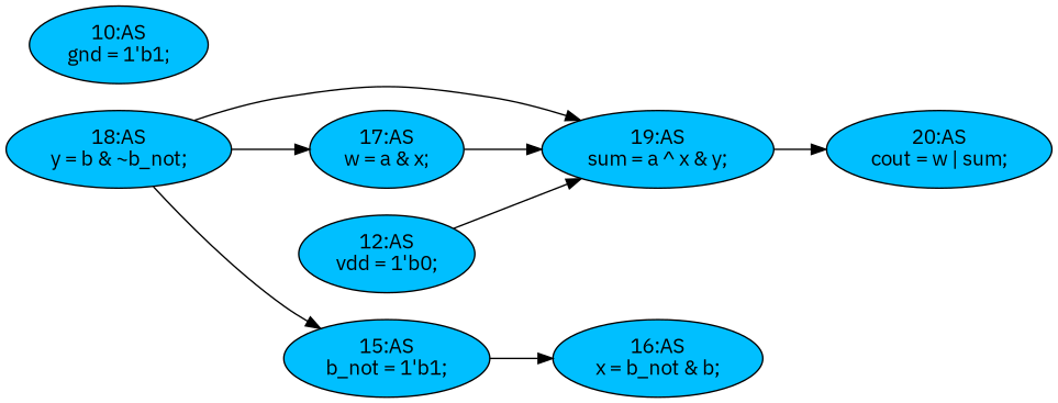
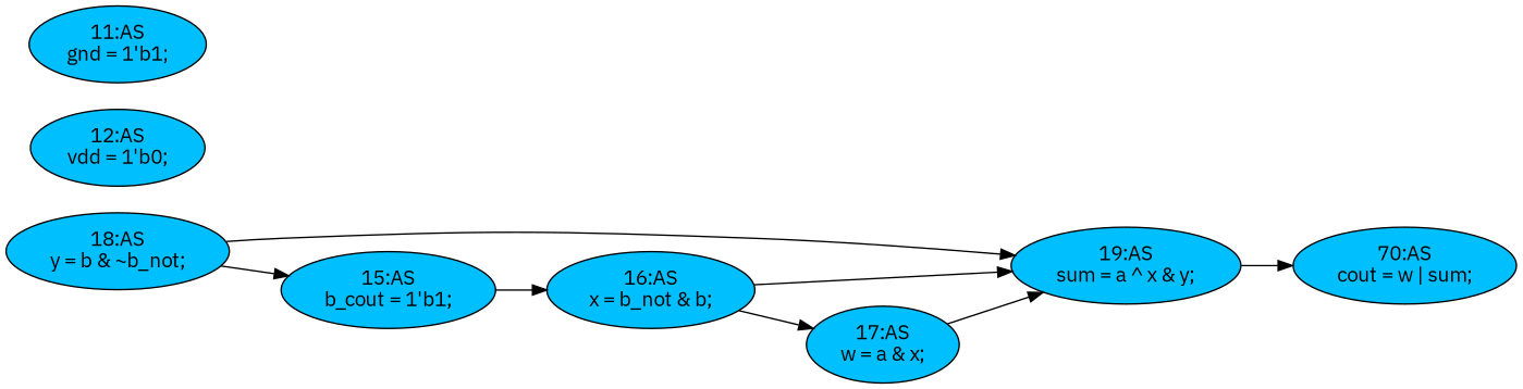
  strict digraph {
    fontname="IBM Plex Sans"
    rankdir=LR
    node [fillcolor=deepskyblue fontname="IBM Plex Sans" statements="[]" style=filled typ=Assign use_var="[]"]
    edge [fontname="IBM Plex Sans"]
    n1 [ast="<pyverilog.vparser.ast.Assign object at 0x7fd48be7d4d0>" def_var="['y']" label="18:AS\ny = b & ~b_not;" use_var="['b', 'b_not']"]
    n2 [ast="<pyverilog.vparser.ast.Assign object at 0x7fd48be66090>" def_var="['sum']" label="19:AS\nsum = a ^ x & y;" use_var="['a', 'x', 'y']"]
-   n3 [ast="<pyverilog.vparser.ast.Assign object at 0x7fd48be63610>" def_var="['b_not']" label="15:AS\nb_not = 1'b1;"]
-   n4 [ast="<pyverilog.vparser.ast.Assign object at 0x7fd48fd85d10>" def_var="['cout']" label="20:AS\ncout = w | sum;" use_var="['w', 'sum']"]
+   n3 [ast="<pyverilog.vparser.ast.Assign object at 0x7fd48be63610>" def_var="['b_not']" label="15:AS\nb_cout = 1'b1;"]
+   n4 [ast="<pyverilog.vparser.ast.Assign object at 0x7fd48fd85d10>" def_var="['cout']" label="70:AS\ncout = w | sum;" use_var="['w', 'sum']"]
    n5 [ast="<pyverilog.vparser.ast.Assign object at 0x7fd48be63d10>" def_var="['vdd']" label="12:AS\nvdd = 1'b0;"]
-   n6 [ast="<pyverilog.vparser.ast.Assign object at 0x7fd48bbd6910>" def_var="['gnd']" label="10:AS\ngnd = 1'b1;"]
+   n6 [ast="<pyverilog.vparser.ast.Assign object at 0x7fd48bbd6910>" def_var="['gnd']" label="11:AS\ngnd = 1'b1;"]
    n7 [ast="<pyverilog.vparser.ast.Assign object at 0x7fd48bbcecd0>" def_var="['x']" label="16:AS\nx = b_not & b;" use_var="['b_not', 'b']"]
    n8 [ast="<pyverilog.vparser.ast.Assign object at 0x7fd48be71650>" def_var="['w']" label="17:AS\nw = a & x;" use_var="['a', 'x']"]
    n1 -> n2
    n1 -> n3
    n2 -> n4
    n3 -> n7
-   n5 -> n2
-   n1 -> n8
+   n7 -> n2
+   n7 -> n8
    n8 -> n2
  }
